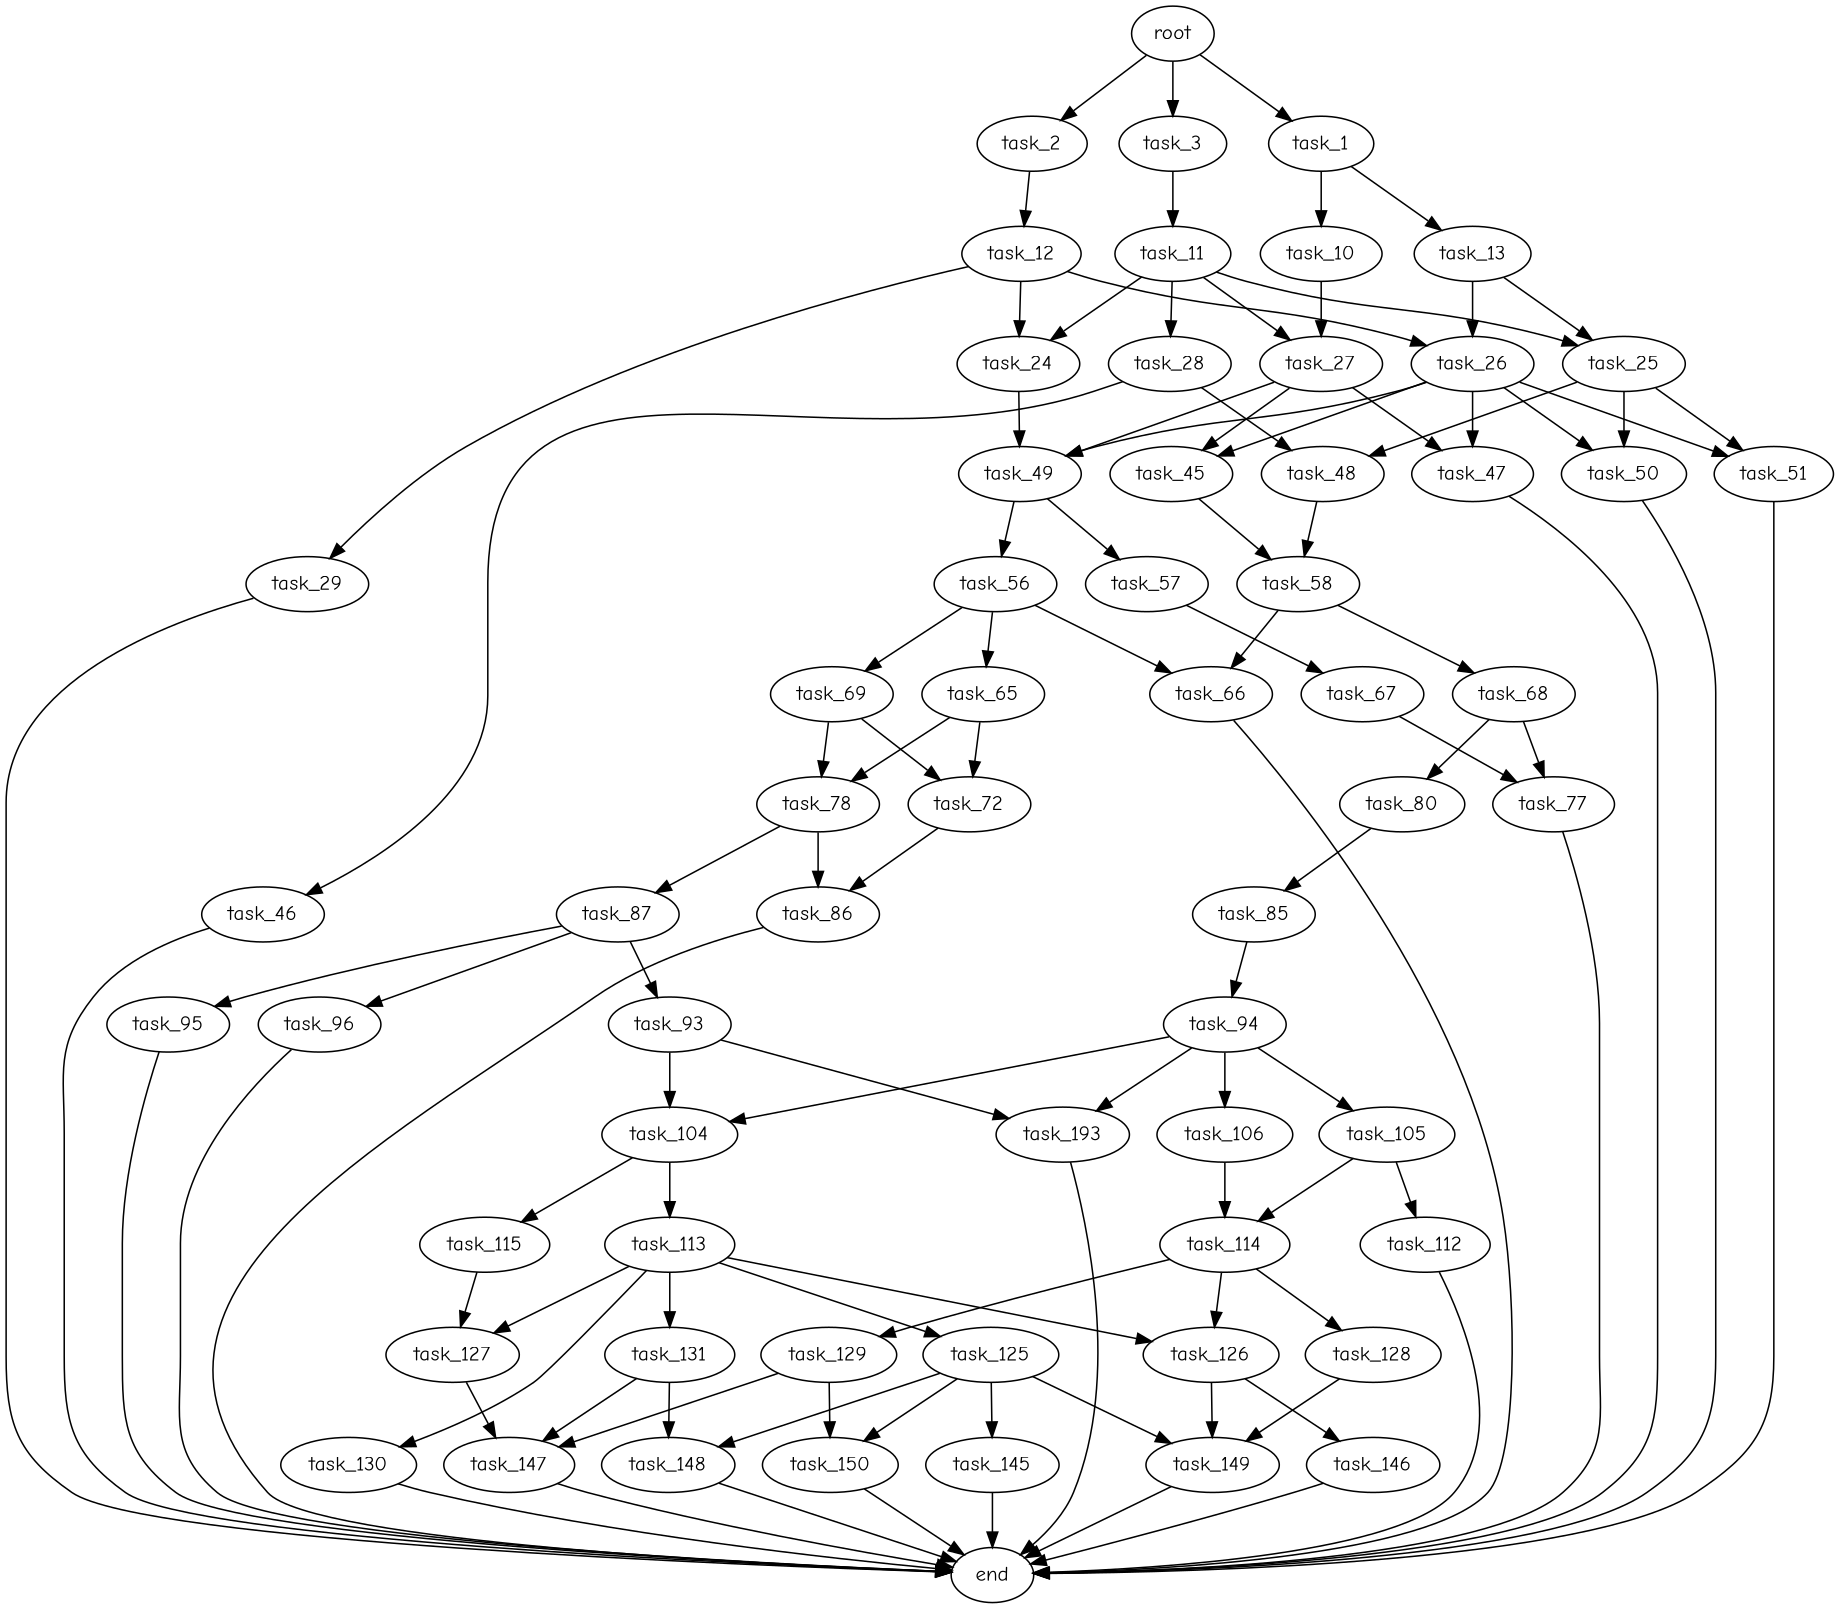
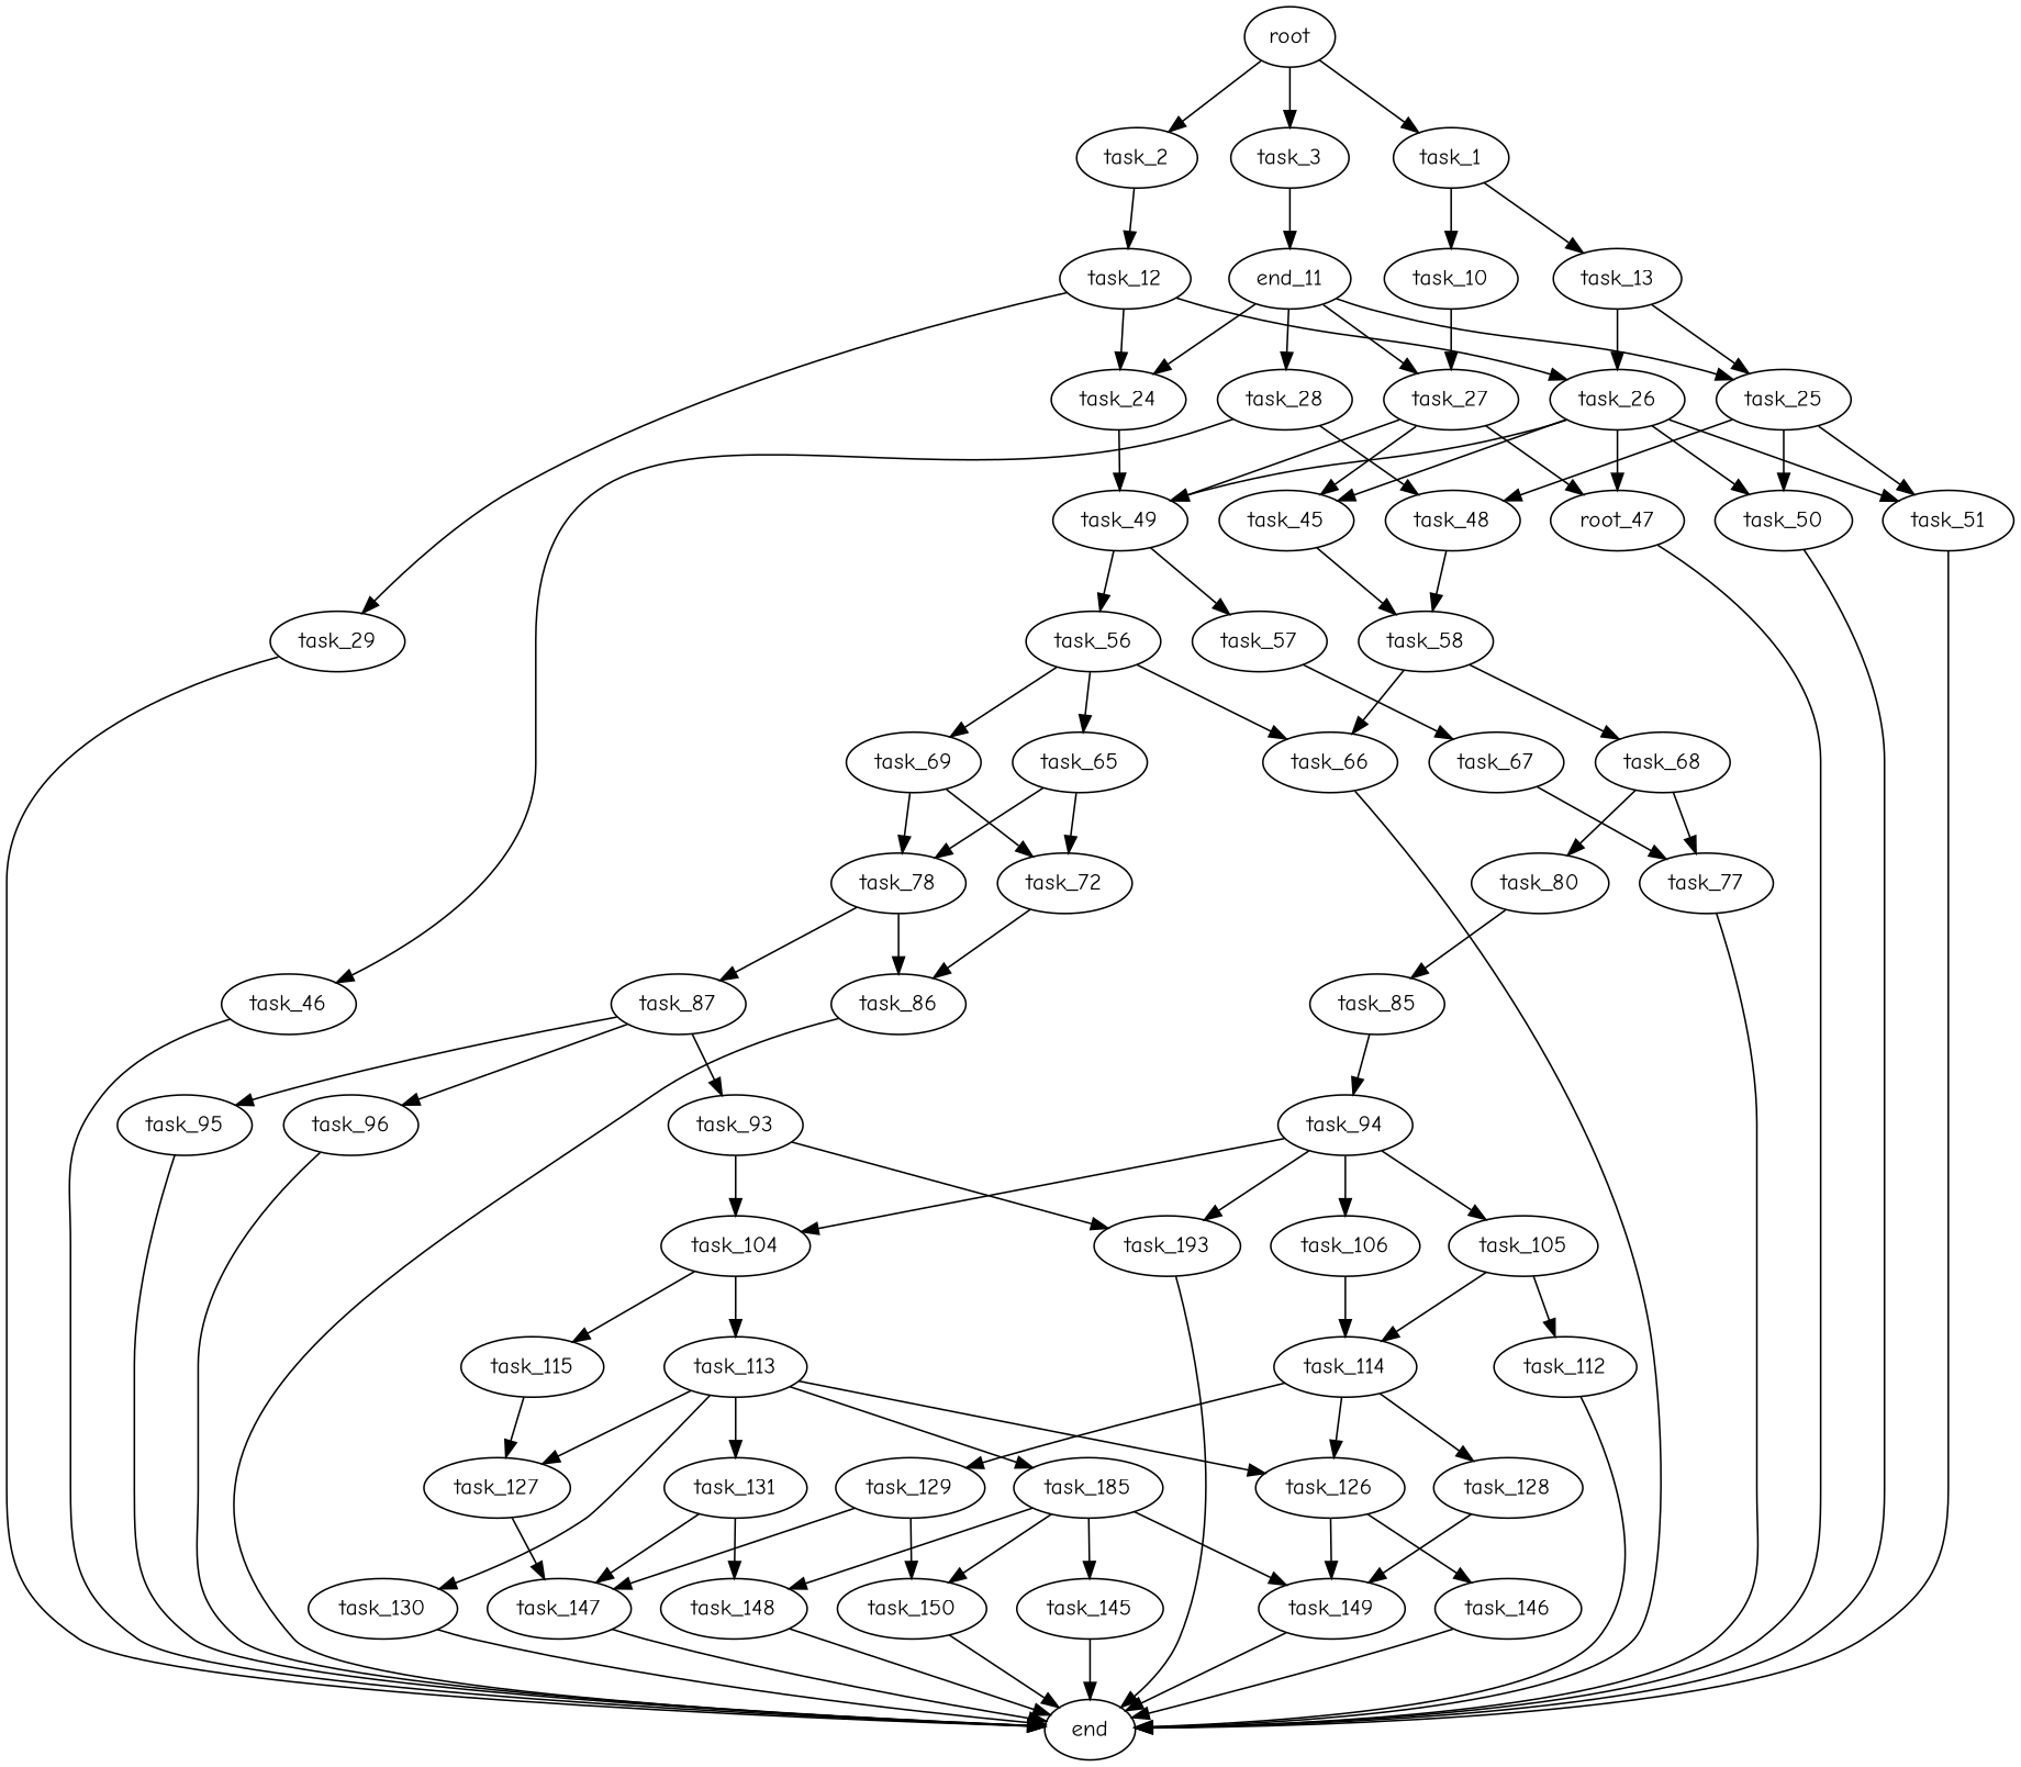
  digraph {
    fontname="Comic Neue"
    node [fontname="Comic Neue"]
    edge [fontname="Comic Neue"]
    root
    task_1
    task_2
    task_3
    task_10
    task_13
    task_12
-   task_11
+   task_11 [label=end_11]
    task_27
    task_25
    task_26
    task_24
    task_29
    task_28
    task_49
    task_45
-   task_47
+   task_47 [label=root_47]
    task_48
    task_50
    task_51
    task_46
    end
    task_56
    task_57
    task_58
    task_66
    task_68
    task_65
    task_69
    task_67
    task_78
    n32 [label=task_72]
    task_77
    task_80
    task_86
    task_87
    task_85
    task_93
    task_95
    task_96
    task_94
    n42 [label=task_193]
    task_104
    task_105
    task_106
    task_113
    task_115
    task_112
    task_114
-   task_125
+   task_125 [label=task_185]
    task_126
    task_127
    task_130
    task_131
    task_128
    task_129
    task_145
    task_148
    task_149
    task_150
    task_146
    task_147
    root -> task_1
    root -> task_2
    root -> task_3
    task_1 -> task_10
    task_1 -> task_13
    task_2 -> task_12
    task_3 -> task_11
    task_10 -> task_27
    task_13 -> task_25
    task_13 -> task_26
    task_12 -> task_26
    task_12 -> task_24
    task_12 -> task_29
    task_11 -> task_27
    task_11 -> task_25
    task_11 -> task_24
    task_11 -> task_28
    task_27 -> task_49
    task_27 -> task_45
    task_27 -> task_47
    task_25 -> task_48
    task_25 -> task_50
    task_25 -> task_51
    task_26 -> task_49
    task_26 -> task_45
    task_26 -> task_47
    task_26 -> task_50
    task_26 -> task_51
    task_24 -> task_49
    task_29 -> end
    task_28 -> task_48
    task_28 -> task_46
    task_49 -> task_56
    task_49 -> task_57
    task_45 -> task_58
    task_47 -> end
    task_48 -> task_58
    task_50 -> end
    task_51 -> end
    task_46 -> end
    task_56 -> task_66
    task_56 -> task_65
    task_56 -> task_69
    task_57 -> task_67
    task_58 -> task_66
    task_58 -> task_68
    task_66 -> end
    task_68 -> task_77
    task_68 -> task_80
    task_65 -> task_78
    task_65 -> n32
    task_69 -> task_78
    task_69 -> n32
    task_67 -> task_77
    task_78 -> task_86
    task_78 -> task_87
    n32 -> task_86
    task_77 -> end
    task_80 -> task_85
    task_86 -> end
    task_87 -> task_93
    task_87 -> task_95
    task_87 -> task_96
    task_85 -> task_94
    task_93 -> n42
    task_93 -> task_104
    task_95 -> end
    task_96 -> end
    task_94 -> n42
    task_94 -> task_104
    task_94 -> task_105
    task_94 -> task_106
    n42 -> end
    task_104 -> task_113
    task_104 -> task_115
    task_105 -> task_112
    task_105 -> task_114
    task_106 -> task_114
    task_113 -> task_125
    task_113 -> task_126
    task_113 -> task_127
    task_113 -> task_130
    task_113 -> task_131
    task_115 -> task_127
    task_112 -> end
    task_114 -> task_126
    task_114 -> task_128
    task_114 -> task_129
    task_125 -> task_145
    task_125 -> task_148
    task_125 -> task_149
    task_125 -> task_150
    task_126 -> task_149
    task_126 -> task_146
    task_127 -> task_147
    task_130 -> end
    task_131 -> task_148
    task_131 -> task_147
    task_128 -> task_149
    task_129 -> task_150
    task_129 -> task_147
    task_145 -> end
    task_148 -> end
    task_149 -> end
    task_150 -> end
    task_146 -> end
    task_147 -> end
  }
